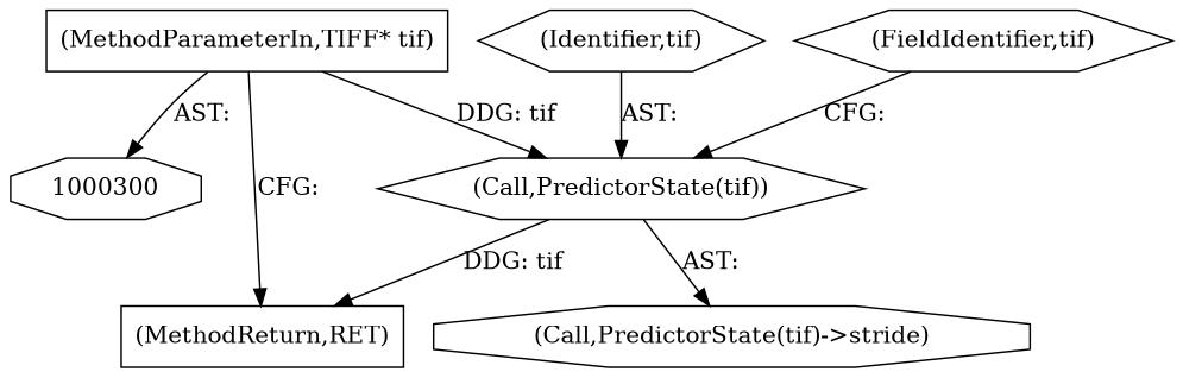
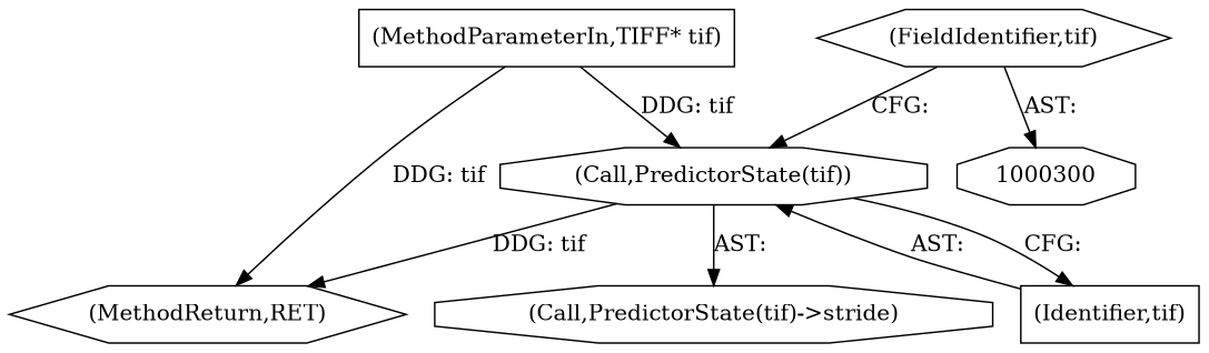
  digraph {
    node [shape=octagon]
    n1 [label="(MethodParameterIn,TIFF* tif)" shape=box]
-   n2 [label="(Call,PredictorState(tif))" shape=hexagon]
-   n3 [label="(MethodReturn,RET)" shape=box]
+   n2 [label="(Call,PredictorState(tif))"]
+   n3 [label="(MethodReturn,RET)" shape=hexagon]
    n4 [label=1000300]
    n5 [label="(Call,PredictorState(tif)->stride)"]
-   n6 [label="(Identifier,tif)" shape=hexagon]
+   n6 [label="(Identifier,tif)" shape=box]
    n7 [label="(FieldIdentifier,tif)" shape=hexagon]
    n1 -> n2 [label="DDG: tif"]
-   n1 -> n3 [label="CFG: "]
-   n1 -> n4 [label="AST: "]
+   n1 -> n3 [label="DDG: tif"]
+   n7 -> n4 [label="AST: "]
    n2 -> n3 [label="DDG: tif"]
    n2 -> n5 [label="AST: "]
+   n2 -> n6 [label="CFG: "]
    n6 -> n2 [label="AST: "]
    n7 -> n2 [label="CFG: "]
  }
